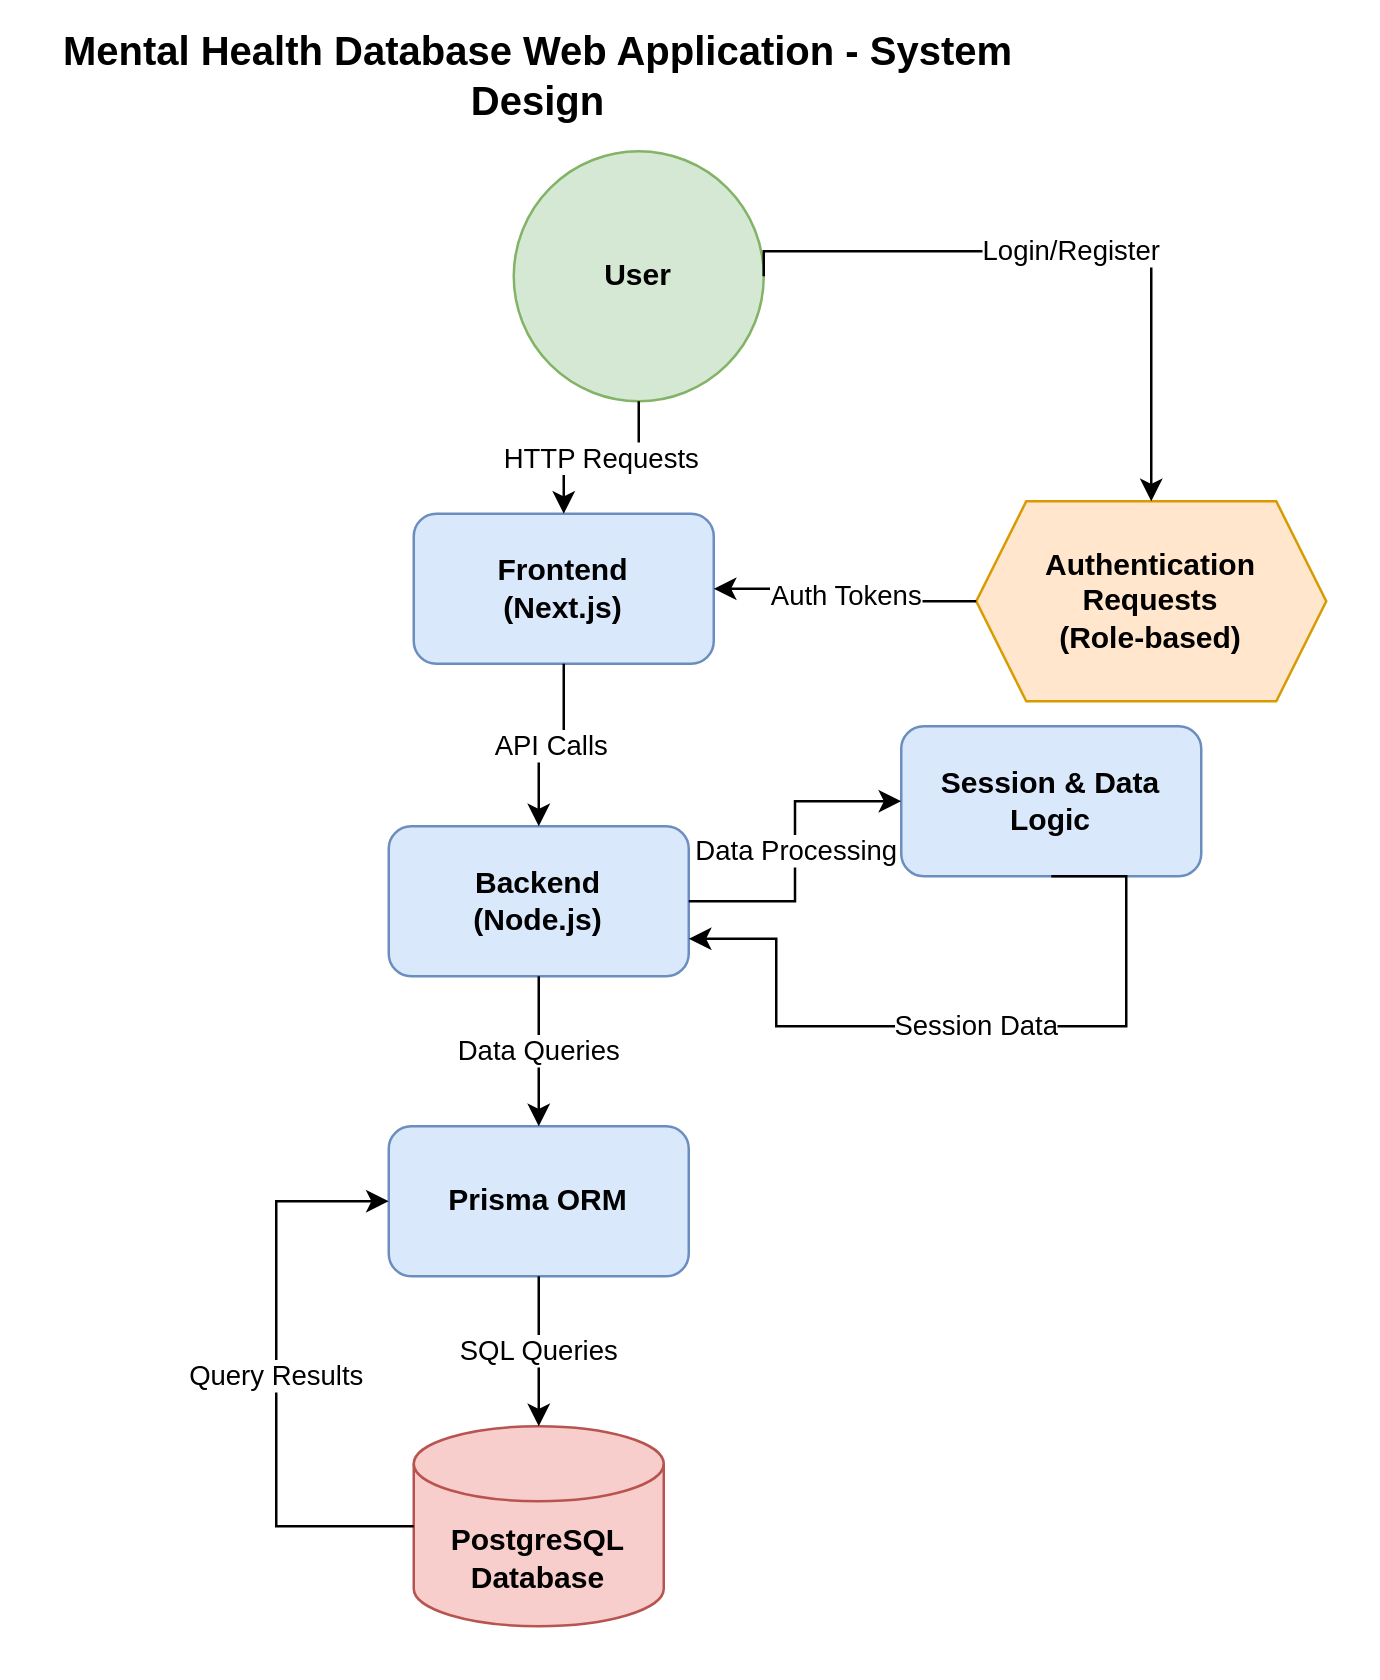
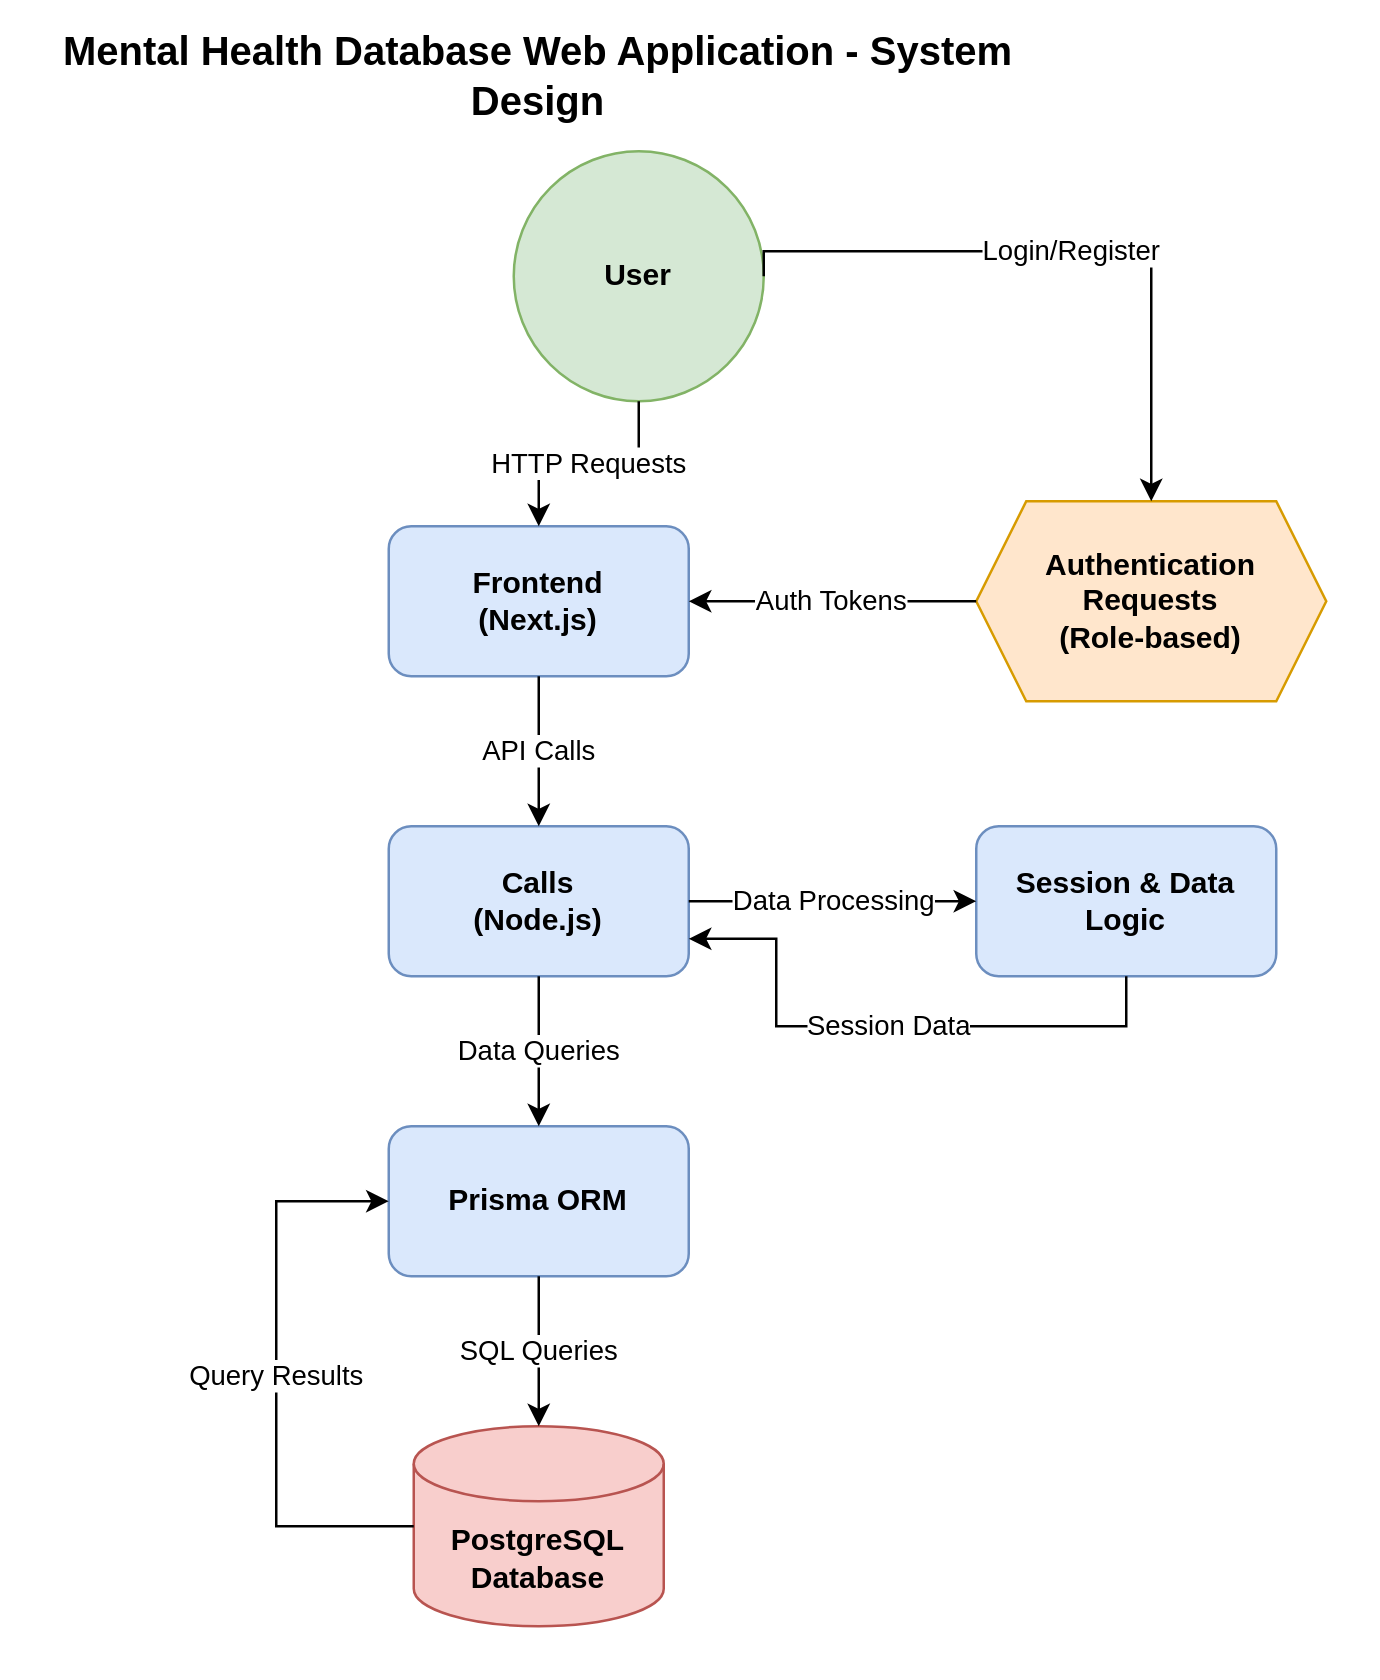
  <mxCell id="0" />
  <mxCell id="1" parent="0" />
  <mxCell id="2" value="User" style="ellipse;whiteSpace=wrap;html=1;aspect=fixed;fillColor=#d5e8d4;strokeColor=#82b366;fontStyle=1" vertex="1" parent="1"><mxGeometry x="205" y="60" width="100" height="100" as="geometry" /></mxCell>
- <mxCell id="3" value="Frontend&#10;(Next.js)" style="rounded=1;whiteSpace=wrap;html=1;fillColor=#dae8fc;strokeColor=#6c8ebf;fontStyle=1" vertex="1" parent="1"><mxGeometry x="165" y="205" width="120" height="60" as="geometry" /></mxCell>
+ <mxCell id="3" value="Frontend&#10;(Next.js)" style="rounded=1;whiteSpace=wrap;html=1;fillColor=#dae8fc;strokeColor=#6c8ebf;fontStyle=1" vertex="1" parent="1"><mxGeometry x="155" y="210" width="120" height="60" as="geometry" /></mxCell>
  <mxCell id="4" value="Authentication Requests&#10;(Role-based)" style="shape=hexagon;perimeter=hexagonPerimeter2;whiteSpace=wrap;html=1;fixedSize=1;fillColor=#ffe6cc;strokeColor=#d79b00;fontStyle=1" vertex="1" parent="1"><mxGeometry x="390" y="200" width="140" height="80" as="geometry" /></mxCell>
- <mxCell id="5" value="Backend&#10;(Node.js)" style="rounded=1;whiteSpace=wrap;html=1;fillColor=#dae8fc;strokeColor=#6c8ebf;fontStyle=1" vertex="1" parent="1"><mxGeometry x="155" y="330" width="120" height="60" as="geometry" /></mxCell>
- <mxCell id="6" value="Session &amp; Data Logic" style="rounded=1;whiteSpace=wrap;html=1;fillColor=#dae8fc;strokeColor=#6c8ebf;fontStyle=1" vertex="1" parent="1"><mxGeometry x="360" y="290" width="120" height="60" as="geometry" /></mxCell>
+ <mxCell id="5" value="Calls&#10;(Node.js)" style="rounded=1;whiteSpace=wrap;html=1;fillColor=#dae8fc;strokeColor=#6c8ebf;fontStyle=1" vertex="1" parent="1"><mxGeometry x="155" y="330" width="120" height="60" as="geometry" /></mxCell>
+ <mxCell id="6" value="Session &amp; Data Logic" style="rounded=1;whiteSpace=wrap;html=1;fillColor=#dae8fc;strokeColor=#6c8ebf;fontStyle=1" vertex="1" parent="1"><mxGeometry x="390" y="330" width="120" height="60" as="geometry" /></mxCell>
  <mxCell id="7" value="Prisma ORM" style="rounded=1;whiteSpace=wrap;html=1;fillColor=#dae8fc;strokeColor=#6c8ebf;fontStyle=1" vertex="1" parent="1"><mxGeometry x="155" y="450" width="120" height="60" as="geometry" /></mxCell>
  <mxCell id="8" value="PostgreSQL&#10;Database" style="shape=cylinder3;whiteSpace=wrap;html=1;boundedLbl=1;backgroundOutline=1;size=15;fillColor=#f8cecc;strokeColor=#b85450;fontStyle=1" vertex="1" parent="1"><mxGeometry x="165" y="570" width="100" height="80" as="geometry" /></mxCell>
  <mxCell id="9" value="HTTP Requests" style="edgeStyle=orthogonalEdgeStyle;rounded=0;orthogonalLoop=1;jettySize=auto;html=1;exitX=0.5;exitY=1;exitDx=0;exitDy=0;entryX=0.5;entryY=0;entryDx=0;entryDy=0;startArrow=none;startFill=0;endArrow=classic;endFill=1;" edge="1" parent="1" source="2" target="3"><mxGeometry relative="1" as="geometry" /></mxCell>
  <mxCell id="10" value="Login/Register" style="edgeStyle=orthogonalEdgeStyle;rounded=0;orthogonalLoop=1;jettySize=auto;html=1;exitX=1;exitY=0.5;exitDx=0;exitDy=0;entryX=0.5;entryY=0;entryDx=0;entryDy=0;startArrow=none;startFill=0;endArrow=classic;endFill=1;" edge="1" parent="1" source="2" target="4"><mxGeometry relative="1" as="geometry"><Array as="points"><mxPoint x="460" y="100" /></Array></mxGeometry></mxCell>
  <mxCell id="11" value="API Calls" style="edgeStyle=orthogonalEdgeStyle;rounded=0;orthogonalLoop=1;jettySize=auto;html=1;exitX=0.5;exitY=1;exitDx=0;exitDy=0;entryX=0.5;entryY=0;entryDx=0;entryDy=0;startArrow=none;startFill=0;endArrow=classic;endFill=1;" edge="1" parent="1" source="3" target="5"><mxGeometry relative="1" as="geometry" /></mxCell>
  <mxCell id="12" value="Auth Tokens" style="edgeStyle=orthogonalEdgeStyle;rounded=0;orthogonalLoop=1;jettySize=auto;html=1;exitX=0;exitY=0.5;exitDx=0;exitDy=0;entryX=1;entryY=0.5;entryDx=0;entryDy=0;startArrow=none;startFill=0;endArrow=classic;endFill=1;" edge="1" parent="1" source="4" target="3"><mxGeometry relative="1" as="geometry" /></mxCell>
  <mxCell id="13" value="Data Processing" style="edgeStyle=orthogonalEdgeStyle;rounded=0;orthogonalLoop=1;jettySize=auto;html=1;exitX=1;exitY=0.5;exitDx=0;exitDy=0;entryX=0;entryY=0.5;entryDx=0;entryDy=0;startArrow=none;startFill=0;endArrow=classic;endFill=1;" edge="1" parent="1" source="5" target="6"><mxGeometry relative="1" as="geometry" /></mxCell>
  <mxCell id="14" value="Data Queries" style="edgeStyle=orthogonalEdgeStyle;rounded=0;orthogonalLoop=1;jettySize=auto;html=1;exitX=0.5;exitY=1;exitDx=0;exitDy=0;entryX=0.5;entryY=0;entryDx=0;entryDy=0;startArrow=none;startFill=0;endArrow=classic;endFill=1;" edge="1" parent="1" source="5" target="7"><mxGeometry relative="1" as="geometry" /></mxCell>
  <mxCell id="15" value="SQL Queries" style="edgeStyle=orthogonalEdgeStyle;rounded=0;orthogonalLoop=1;jettySize=auto;html=1;exitX=0.5;exitY=1;exitDx=0;exitDy=0;entryX=0.5;entryY=0;entryDx=0;entryDy=0;startArrow=none;startFill=0;endArrow=classic;endFill=1;" edge="1" parent="1" source="7" target="8"><mxGeometry relative="1" as="geometry" /></mxCell>
  <mxCell id="16" value="Query Results" style="edgeStyle=orthogonalEdgeStyle;rounded=0;orthogonalLoop=1;jettySize=auto;html=1;exitX=0;exitY=0.5;exitDx=0;exitDy=0;entryX=0;entryY=0.5;entryDx=0;entryDy=0;startArrow=none;startFill=0;endArrow=classic;endFill=1;" edge="1" parent="1" source="8" target="7"><mxGeometry relative="1" as="geometry"><Array as="points"><mxPoint x="110" y="610" /><mxPoint x="110" y="480" /></Array></mxGeometry></mxCell>
  <mxCell id="17" value="Session Data" style="edgeStyle=orthogonalEdgeStyle;rounded=0;orthogonalLoop=1;jettySize=auto;html=1;exitX=0.5;exitY=1;exitDx=0;exitDy=0;entryX=1;entryY=0.75;entryDx=0;entryDy=0;startArrow=none;startFill=0;endArrow=classic;endFill=1;" edge="1" parent="1" source="6" target="5"><mxGeometry relative="1" as="geometry"><Array as="points"><mxPoint x="450" y="410" /><mxPoint x="310" y="410" /><mxPoint x="310" y="375" /></Array></mxGeometry></mxCell>
  <mxCell id="18" value="Mental Health Database Web Application - System Design" style="text;html=1;strokeColor=none;fillColor=none;align=center;verticalAlign=middle;whiteSpace=wrap;rounded=0;fontSize=16;fontStyle=1" vertex="1" parent="1"><mxGeometry x="20" y="20" width="390" height="20" as="geometry" /></mxCell>
